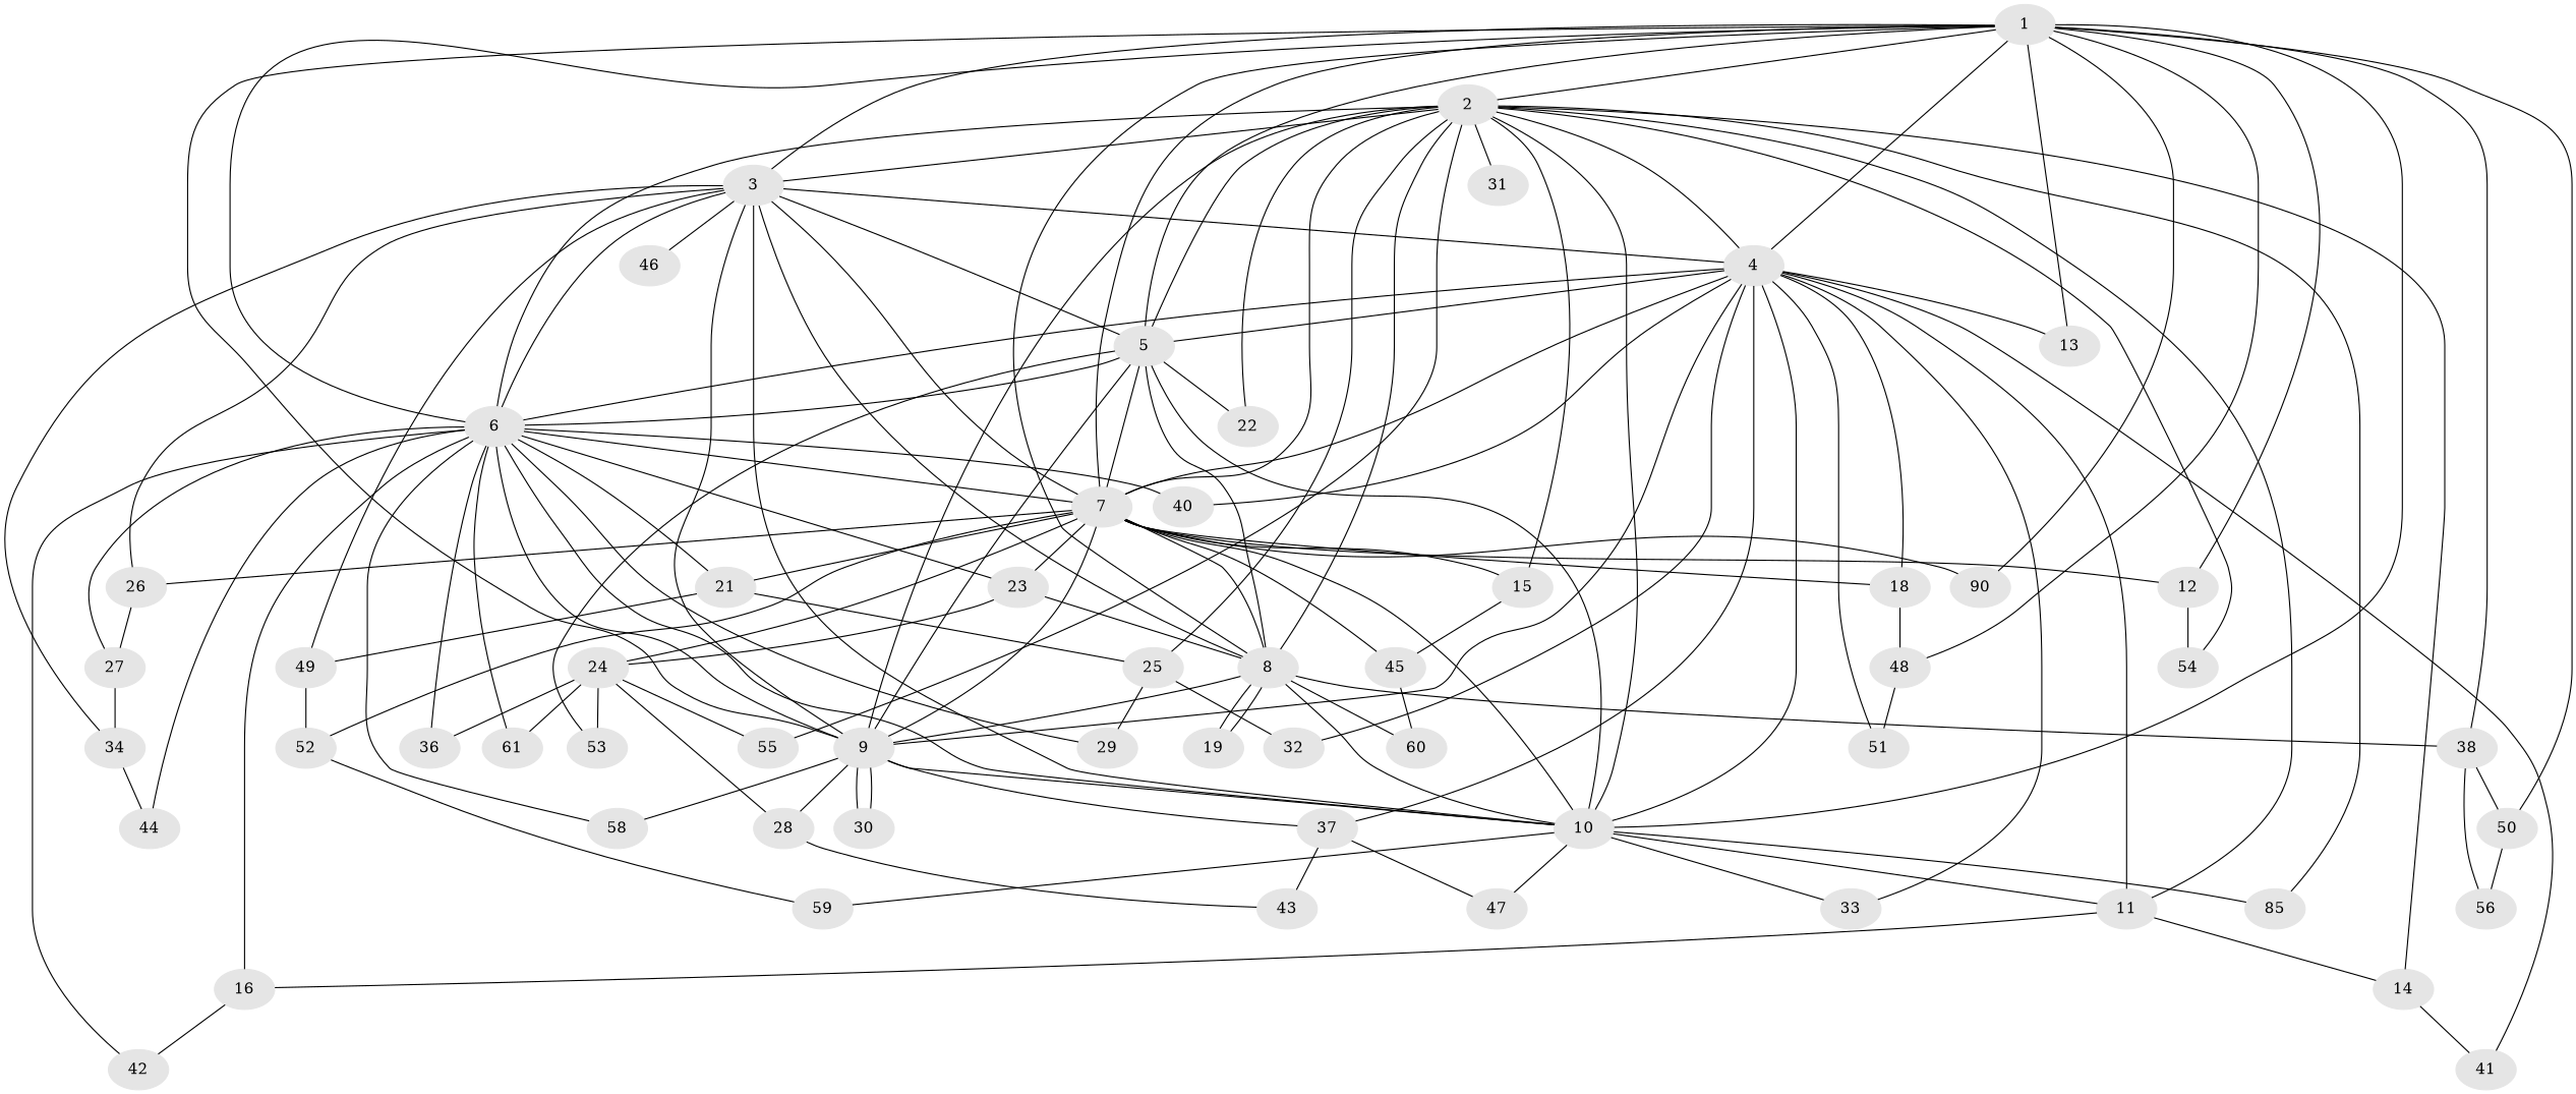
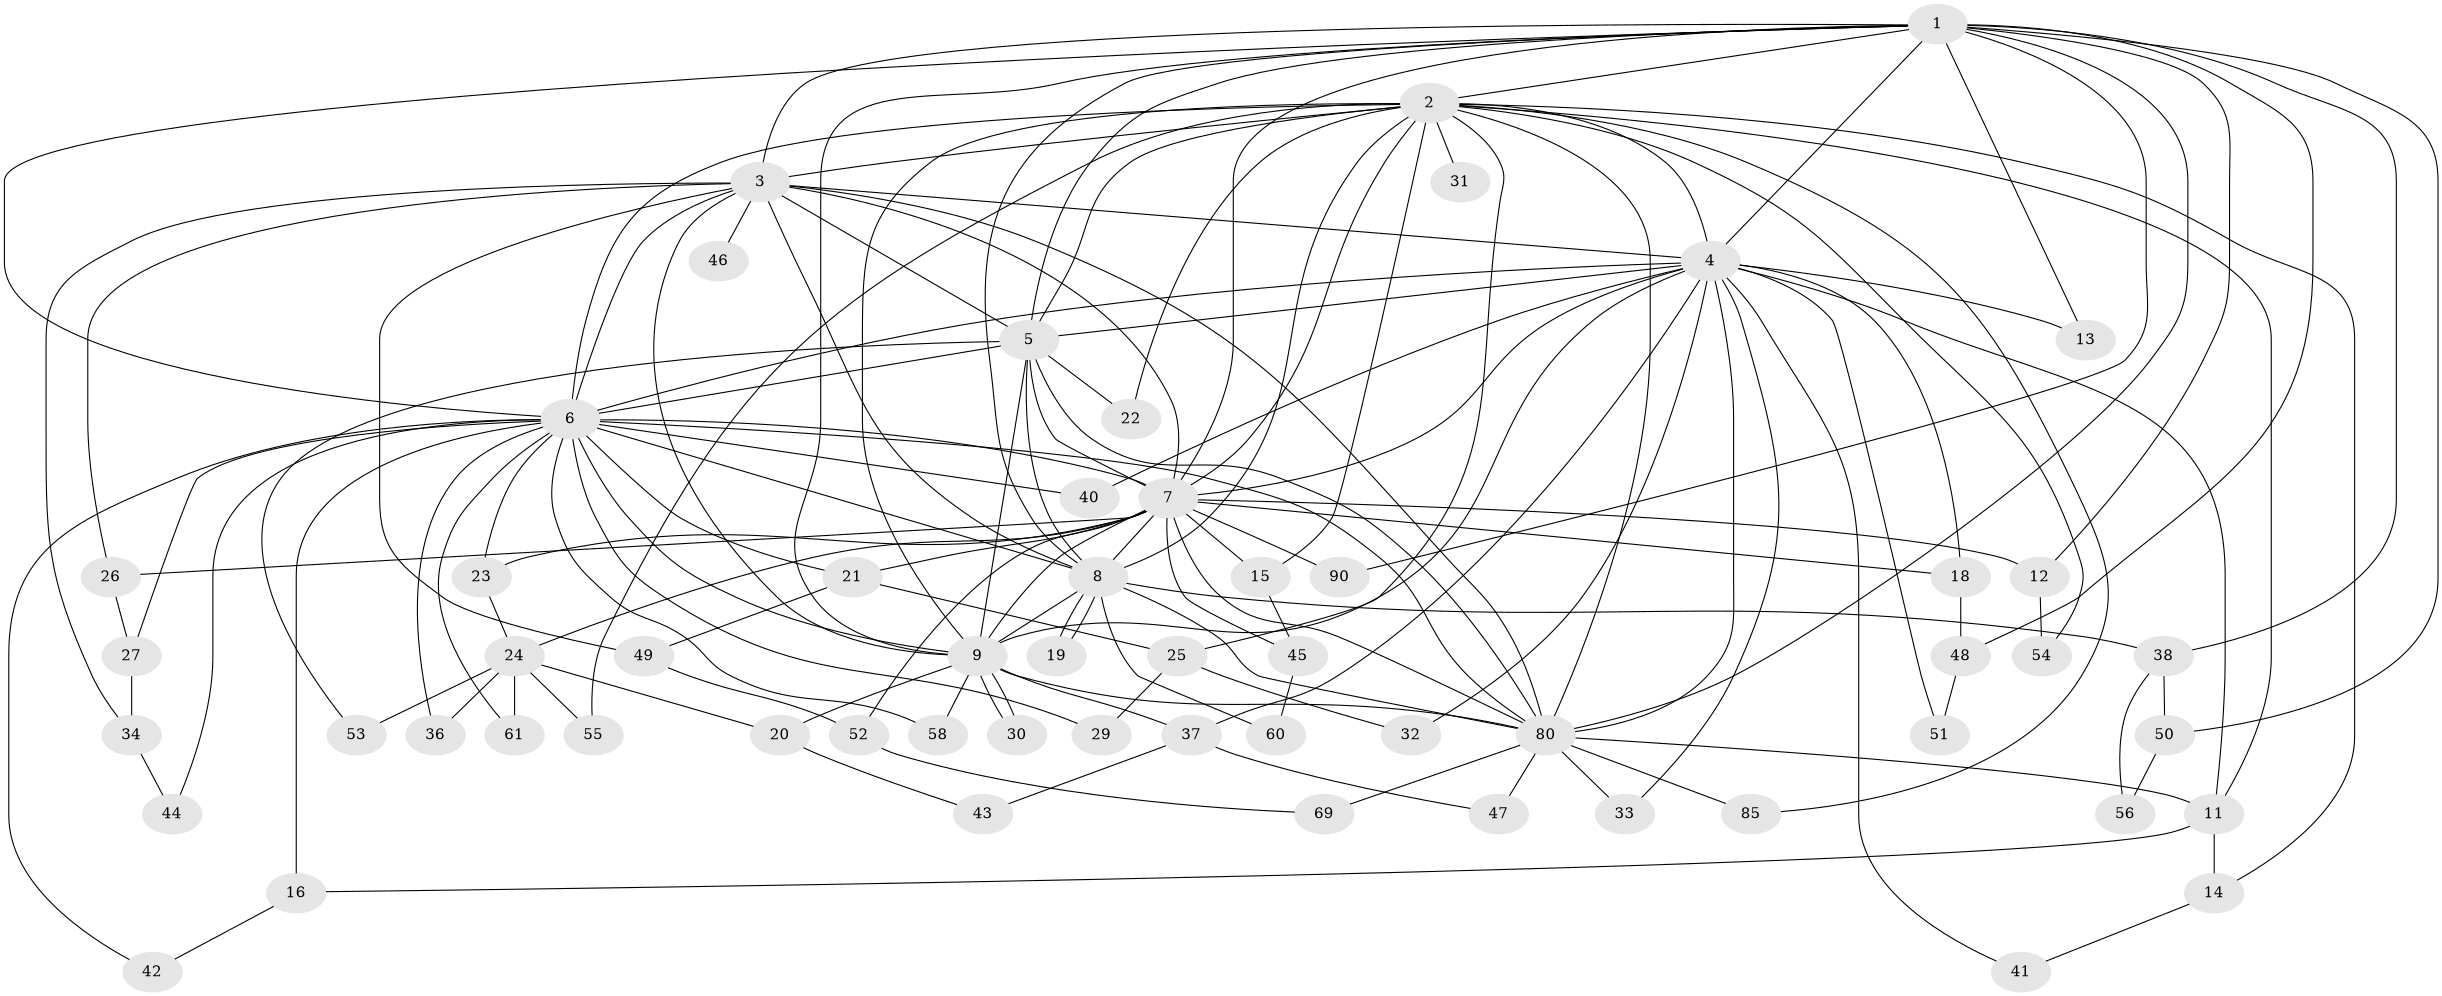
  graph {
    node [color=gray90 style=filled]
    1
    2
    3
    4
    5
    6
    7
    8
    9
-   10
+   10 [label=80]
    12
    13
    n13 [label=90]
    38
    48
    50
    11
    15
    22
    25
    31
    n22 [label=85]
    54
    55
    14
    26
    34
    46
    49
    18
    32
    33
    37
    40
    41
    51
    53
    16
    21
    23
    27
    29
    36
    42
    44
    58
    61
    24
    45
    52
    19
    60
-   28
+   28 [label=20]
    30
    47
-   59
+   59 [label=69]
    56
    43
    1 -- 2
    1 -- 3
    1 -- 4
    1 -- 5
    1 -- 6
    1 -- 7
    1 -- 8
    1 -- 9
    1 -- 10
    1 -- 12
    1 -- 13
    1 -- n13
    1 -- 38
    1 -- 48
    1 -- 50
    2 -- 3
    2 -- 4
    2 -- 5
    2 -- 6
    2 -- 7
    2 -- 8
    2 -- 9
    2 -- 10
    2 -- 11
    2 -- 15
    2 -- 22
    2 -- 25
    2 -- 31
    2 -- n22
    2 -- 54
    2 -- 55
    2 -- 14
    3 -- 4
    3 -- 5
    3 -- 6
    3 -- 7
    3 -- 8
    3 -- 9
    3 -- 10
    3 -- 26
    3 -- 34
    3 -- 46
    3 -- 49
    4 -- 5
    4 -- 6
    4 -- 7
    4 -- 9
    4 -- 10
    4 -- 13
    4 -- 11
    4 -- 18
    4 -- 32
    4 -- 33
    4 -- 37
    4 -- 40
    4 -- 41
    4 -- 51
    5 -- 6
    5 -- 7
    5 -- 8
    5 -- 9
    5 -- 10
    5 -- 22
    5 -- 53
    6 -- 7
-   23 -- 8
+   6 -- 8
    6 -- 9
    6 -- 10
    6 -- 40
    6 -- 16
    6 -- 21
    6 -- 23
    6 -- 27
    6 -- 29
    6 -- 36
    6 -- 42
    6 -- 44
    6 -- 58
    6 -- 61
    7 -- 8
    7 -- 9
    7 -- 10
    7 -- 12
    7 -- n13
    7 -- 15
    7 -- 26
    7 -- 18
    7 -- 21
    7 -- 23
    7 -- 24
    7 -- 45
    7 -- 52
    8 -- 9
    8 -- 10
    8 -- 38
    8 -- 19
    8 -- 19
    8 -- 60
    9 -- 10
    9 -- 37
    9 -- 58
    9 -- 28
    9 -- 30
    9 -- 30
    10 -- 11
    10 -- n22
    10 -- 33
    10 -- 47
    10 -- 59
    12 -- 54
    38 -- 50
    38 -- 56
    48 -- 51
    50 -- 56
    11 -- 14
    11 -- 16
    15 -- 45
    25 -- 32
    25 -- 29
    14 -- 41
    26 -- 27
    34 -- 44
    49 -- 52
    18 -- 48
    37 -- 47
    37 -- 43
    16 -- 42
    21 -- 25
    21 -- 49
    23 -- 24
    27 -- 34
    24 -- 55
    24 -- 53
    24 -- 36
    24 -- 61
    24 -- 28
    45 -- 60
    52 -- 59
    28 -- 43
  }
